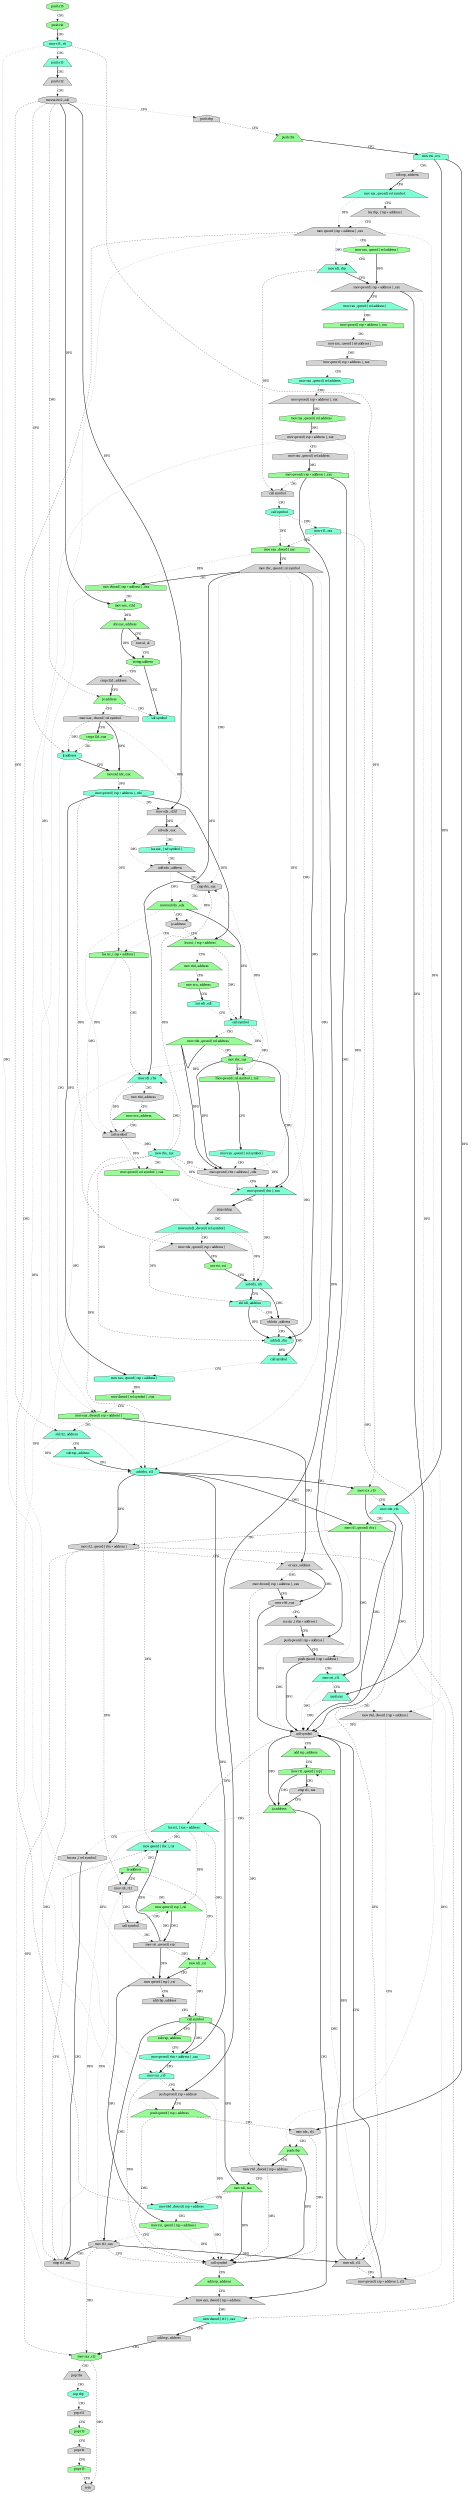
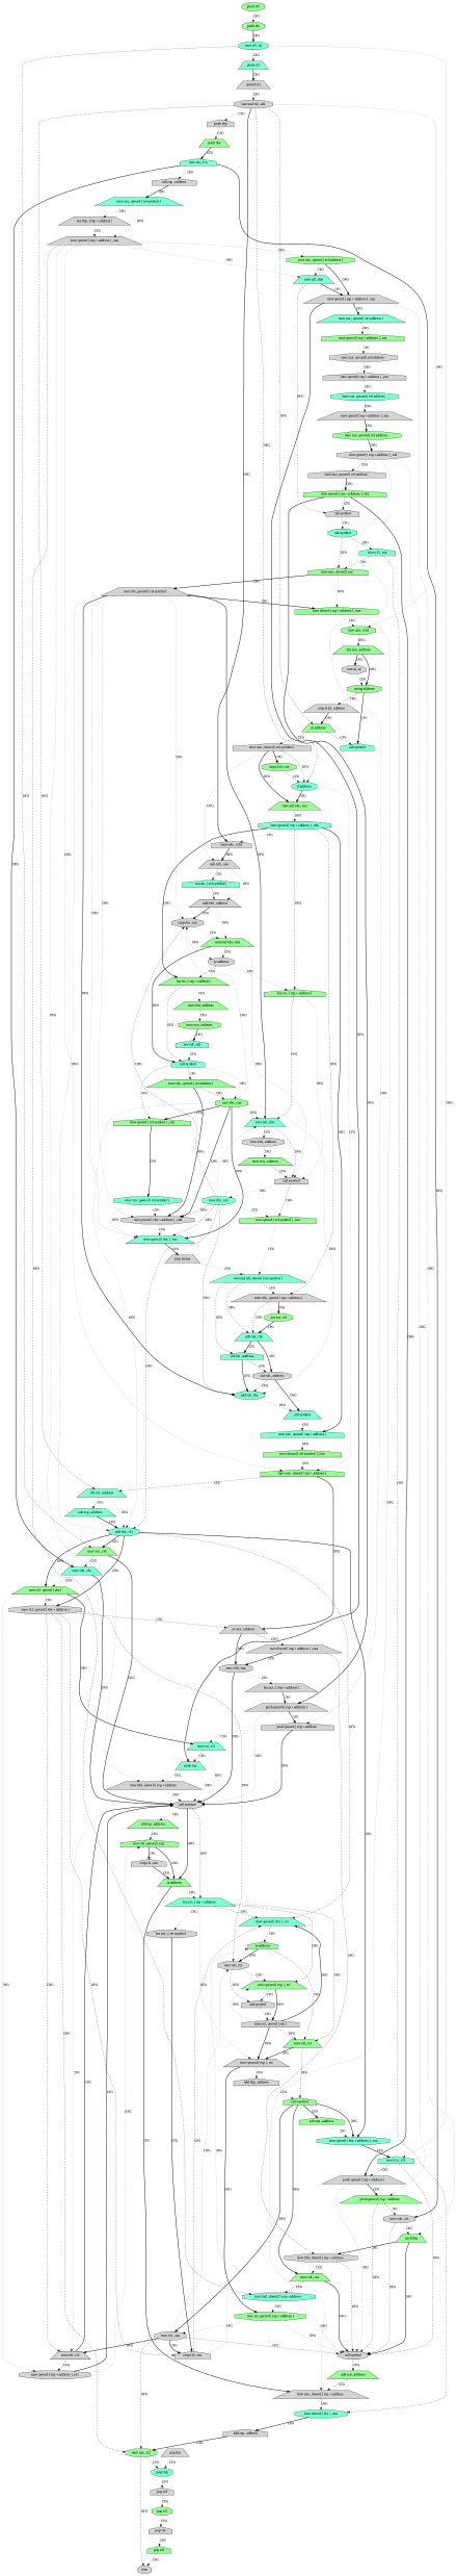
  digraph {
    fontname=Merriweather
    node [fillcolor=lightgrey fontname=Merriweather shape=trapezium style=filled]
    edge [fontname=Merriweather style=dotted]
    n1 [fillcolor=palegreen label="push r15" shape=octagon]
    n2 [fillcolor=palegreen label="push r14" shape=octagon]
    n3 [fillcolor=aquamarine label="mov r15 , r8" shape=octagon]
    n4 [fillcolor=aquamarine label="push r13"]
    n5 [fillcolor=palegreen label="mov rcx , r15"]
    n6 [fillcolor=aquamarine label="mov rcx , r15" shape=house]
-   n7 [label="push r12"]
+   n7 [label="qword r12"]
    n8 [fillcolor=aquamarine label="mov rdx , r14"]
    n9 [label="call symbol" shape=octagon]
    n10 [label="push qword [ rsp + address ]"]
    n11 [label="call symbol" shape=octagon]
    n12 [label="movsxd r12 , edi" shape=octagon]
    n13 [label="push rbp" shape=house]
    n14 [fillcolor=palegreen label="mov eax , r12d" shape=octagon]
    n15 [fillcolor=palegreen label="je address"]
    n16 [fillcolor=aquamarine label="jl address" shape=octagon]
    n17 [fillcolor=aquamarine label="shl r12 , address"]
    n18 [label="mov edx , r12d" shape=house]
    n19 [fillcolor=palegreen label="push rbx"]
    n20 [fillcolor=palegreen label="shr eax , address"]
    n21 [fillcolor=aquamarine label="call symbol" shape=house]
    n22 [label="mov eax , dword [ rel symbol ]" shape=house]
    n23 [fillcolor=palegreen label="mov eax , dword [ rsp + address ]" shape=house]
    n24 [fillcolor=palegreen label="movsxd rdx , eax"]
    n25 [fillcolor=aquamarine label="add rbx , r12" shape=octagon]
    n26 [fillcolor=aquamarine label="sub rsp , address"]
    n27 [label="sub edx , eax"]
    n28 [fillcolor=aquamarine label="mov r14 , rcx" shape=house]
    n29 [label="sub rsp , address" shape=house]
    n30 [label="mov rdx , r14" shape=octagon]
    n31 [fillcolor=aquamarine label="mov rax , qword [ rel symbol ]"]
    n32 [fillcolor=palegreen label="mov r11 , qword [ rbx ]"]
    n33 [fillcolor=palegreen label="push rbp"]
    n34 [label="lea rbp , [ rsp + address ]"]
    n35 [label="mov qword [ rsp + address ] , rax"]
    n36 [fillcolor=palegreen label="mov rax , qword [ rel address ]" shape=octagon]
    n37 [fillcolor=aquamarine label="mov rdi , rbp"]
    n38 [label="mov r8d , dword [ rsp + address ]"]
    n39 [fillcolor=aquamarine label="mov r8d , dword [ rsp + address ]" shape=octagon]
    n40 [label="mov qword [ rsp + address ] , rax"]
    n41 [label="call symbol" shape=house]
    n42 [label="or eax , address"]
    n43 [label="mov rdi , r12"]
    n44 [fillcolor=palegreen label="mov rsi , qword [ rsp + address ]" shape=octagon]
    n45 [fillcolor=aquamarine label="mov rax , qword [ rel address ]"]
    n46 [fillcolor=aquamarine label="push rax"]
    n47 [fillcolor=aquamarine label="call symbol" shape=octagon]
    n48 [fillcolor=palegreen label="mov qword [ rsp + address ] , rax" shape=house]
    n49 [label="mov r9d , dword [ rsp + address ]" shape=octagon]
    n50 [label="mov rax , qword [ rel address ]" shape=octagon]
    n51 [label="mov qword [ rsp + address ] , rax" shape=house]
    n52 [fillcolor=aquamarine label="mov rax , qword [ rel address ]" shape=octagon]
    n53 [label="mov qword [ rsp + address ] , rax"]
    n54 [fillcolor=palegreen label="mov rax , qword [ rel address ]" shape=octagon]
    n55 [label="mov qword [ rsp + address ] , rax" shape=octagon]
    n56 [label="mov rax , qword [ rel address ]" shape=house]
    n57 [label="push qword [ rsp + address ]" shape=house]
    n58 [fillcolor=palegreen label="push qword [ rsp + address ]"]
    n59 [fillcolor=palegreen label="mov qword [ rsp + address ] , rax" shape=house]
    n60 [fillcolor=aquamarine label="mov rsi , r11"]
    n61 [label="push qword [ rsp + address ]"]
    n62 [fillcolor=aquamarine label="mov r13 , rax" shape=house]
    n63 [fillcolor=palegreen label="mov eax , dword [ rax ]" shape=house]
    n64 [fillcolor=aquamarine label="mov dword [ r13 ] , eax" shape=octagon]
    n65 [label="mov rbx , qword [ rel symbol ]"]
    n66 [fillcolor=palegreen label="mov dword [ rsp + address ] , eax" shape=house]
    n67 [label="add rsp , address" shape=house]
    n68 [label="cmp rbx , rax" shape=octagon]
    n69 [label="mov qword [ rbx + address ] , rdx" shape=octagon]
    n70 [fillcolor=aquamarine label="mov qword [ rbx ] , rax"]
    n71 [fillcolor=aquamarine label="mov rdi , rbx"]
    n72 [fillcolor=aquamarine label="add rdi , rbx" shape=octagon]
    n73 [label="mov eax , dword [ rsp + address ]"]
    n74 [label="mov r12 , qword [ rbx + address ]" shape=octagon]
    n75 [fillcolor=aquamarine label="mov qword [ rbx ] , rsi"]
    n76 [fillcolor=aquamarine label="mov qword [ rbx + address ] , rax" shape=octagon]
    n77 [fillcolor=palegreen label="movsxd rdx , edx"]
    n78 [label="je address" shape=octagon]
    n79 [label="jmp string"]
    n80 [label="call symbol" shape=house]
    n81 [label="mov r8d , address" shape=octagon]
    n82 [fillcolor=aquamarine label="call symbol"]
    n83 [label="test al , al" shape=octagon]
    n84 [fillcolor=palegreen label="string address" shape=octagon]
    n85 [label="cmp r12d , address"]
    n86 [fillcolor=palegreen label="cmp r12d , eax" shape=octagon]
    n87 [fillcolor=aquamarine label="mov qword [ rsp + address ] , rdx" shape=octagon]
    n88 [fillcolor=aquamarine label="lea rax , [ rel symbol ]" shape=house]
    n89 [label="add edx , address"]
    n90 [label="mov dword [ rsp + address ] , eax"]
    n91 [label="mov r9d , eax" shape=octagon]
    n92 [fillcolor=palegreen label="lea rsi , [ rsp + address ]"]
    n93 [fillcolor=palegreen label="lea rsi , [ rsp + address ]" shape=house]
    n94 [label="mov rdx , qword [ rsp + address ]"]
    n95 [fillcolor=aquamarine label="mov rax , qword [ rsp + address ]" shape=house]
    n96 [label="mov qword [ rsp + address ] , r11" shape=octagon]
    n97 [fillcolor=palegreen label="mov rax , r12" shape=octagon]
    n98 [label="cmp r12 , rax" shape=house]
    n99 [label="mov rdi , r12" shape=octagon]
    n100 [fillcolor=palegreen label="je address" shape=house]
    n101 [fillcolor=palegreen label="add rsp , address"]
    n102 [fillcolor=palegreen label="ja address"]
    n103 [fillcolor=aquamarine label="lea rsi , [ rax + address ]"]
    n104 [fillcolor=palegreen label="mov r11 , qword [ rsp ]" shape=house]
    n105 [label="pop rbx"]
    n106 [label=retn shape=octagon]
    n107 [fillcolor=palegreen label="mov qword [ rsp ] , rsi"]
    n108 [label="call symbol" shape=house]
    n109 [label="lea rax , [ rbp + address ]"]
    n110 [fillcolor=palegreen label="mov rdi , rax"]
    n111 [label="cmp r11 , rax" shape=house]
    n112 [label="lea rax , [ rel symbol ]" shape=octagon]
    n113 [fillcolor=palegreen label="mov rdi , rsi"]
    n114 [label="mov qword [ rsp ] , rsi"]
    n115 [fillcolor=palegreen label="call symbol" shape=house]
    n116 [label="add rbp , address" shape=house]
    n117 [label="mov rsi , qword [ rsp ]" shape=house]
    n118 [fillcolor=aquamarine label="call symbol" shape=house]
    n119 [fillcolor=palegreen label="mov r8d , address"]
    n120 [fillcolor=aquamarine label="sub rdx , rdi"]
    n121 [fillcolor=palegreen label="xor esi , esi" shape=octagon]
    n122 [fillcolor=palegreen label="mov dword [ rel symbol ] , eax" shape=house]
    n123 [fillcolor=palegreen label="mov rdx , qword [ rel address ]"]
    n124 [fillcolor=palegreen label="mov rbx , rax" shape=octagon]
    n125 [fillcolor=palegreen label="mov qword [ rel symbol ] , rax" shape=house]
    n126 [fillcolor=aquamarine label="mov rbx , rax" shape=octagon]
    n127 [fillcolor=palegreen label="mov qword [ rel symbol ] , rax" shape=house]
    n128 [fillcolor=palegreen label="mov ecx , address" shape=octagon]
    n129 [fillcolor=aquamarine label="pop rbp" shape=octagon]
    n130 [label="pop r12" shape=house]
    n131 [fillcolor=palegreen label="pop r13" shape=octagon]
    n132 [label="pop r14" shape=house]
    n133 [fillcolor=palegreen label="pop r15" shape=house]
    n134 [fillcolor=palegreen label="sub rsp , address" shape=house]
    n135 [label="mov r12 , rax" shape=octagon]
    n136 [fillcolor=aquamarine label="xor edi , edi" shape=house]
    n137 [fillcolor=aquamarine label="mov rax , qword [ rel symbol ]" shape=octagon]
    n138 [fillcolor=aquamarine label="movsxd rdi , dword [ rel symbol ]"]
    n139 [fillcolor=aquamarine label="shl rdi , address" shape=house]
    n140 [label="shl rdx , address" shape=octagon]
    n141 [fillcolor=palegreen label="mov ecx , address"]
    n142 [fillcolor=palegreen label="add rsp , address"]
    n1 -> n2 [label=CFG]
    n2 -> n3 [label=CFG style=bold]
    n3 -> n4 [label=CFG style=dashed]
    n3 -> n5 [label=DFG style=dashed]
    n3 -> n6 [label=DFG]
    n4 -> n7 [label=CFG style=bold]
    n5 -> n8 [label=CFG style=dashed]
    n5 -> n9 [label=DFG style=bold]
    n6 -> n10 [label=CFG style=dashed]
    n6 -> n11 [label=DFG style=dashed]
    n7 -> n12 [label=CFG style=dashed]
    n8 -> n9 [label=DFG style=bold]
    n8 -> n32 [label=CFG]
    n9 -> n101 [label=CFG]
    n9 -> n102 [label=DFG style=bold]
    n9 -> n103 [label=DFG style=dashed]
    n10 -> n11 [label=DFG]
    n10 -> n58 [label=CFG style=bold]
    n11 -> n142 [label=CFG style=dashed]
    n12 -> n13 [label=CFG]
-   n12 -> n14 [label=DFG style=bold]
+   n12 -> n14 [label=DFG]
    n12 -> n15 [label=DFG style=dashed]
    n12 -> n16 [label=DFG style=dashed]
    n12 -> n17 [label=DFG style=dashed]
    n12 -> n18 [label=DFG style=bold]
    n13 -> n19 [label=CFG style=dashed]
    n14 -> n20 [label=DFG style=dashed]
    n15 -> n21 [label=CFG style=dashed]
    n15 -> n22 [label=CFG style=dashed]
    n16 -> n23 [label=CFG]
    n16 -> n24 [label=CFG style=bold]
    n17 -> n25 [label=DFG]
    n17 -> n26 [label=CFG]
    n18 -> n27 [label=DFG style=bold]
    n19 -> n28 [label=CFG style=bold]
    n20 -> n83 [label=CFG style=bold]
    n20 -> n84 [label=DFG style=bold]
    n22 -> n16 [label=DFG style=dashed]
    n22 -> n24 [label=DFG style=bold]
    n22 -> n27 [label=DFG]
    n22 -> n86 [label=CFG style=bold]
    n23 -> n17 [label=CFG style=dashed]
    n23 -> n42 [label=DFG style=bold]
    n24 -> n87 [label=DFG style=dashed]
    n25 -> n5 [label=CFG style=bold]
    n25 -> n32 [label=DFG style=bold]
    n25 -> n74 [label=DFG style=bold]
    n25 -> n75 [label=DFG style=dashed]
    n25 -> n76 [label=DFG style=bold]
    n26 -> n25 [label=CFG style=bold]
    n27 -> n88 [label=CFG style=dashed]
    n27 -> n89 [label=DFG]
    n28 -> n8 [label=DFG style=bold]
    n28 -> n29 [label=CFG]
    n28 -> n30 [label=DFG style=bold]
    n29 -> n31 [label=CFG style=bold]
    n30 -> n11 [label=DFG style=dashed]
    n30 -> n33 [label=CFG]
    n31 -> n34 [label=CFG]
    n31 -> n35 [label=DFG]
    n32 -> n60 [label=DFG style=bold]
    n32 -> n74 [label=CFG style=dashed]
    n32 -> n96 [label=DFG]
    n33 -> n11 [label=DFG style=bold]
    n33 -> n49 [label=CFG style=bold]
    n34 -> n35 [label=CFG]
    n35 -> n23 [label=DFG]
    n35 -> n36 [label=CFG]
    n35 -> n37 [label=DFG]
    n35 -> n38 [label=DFG]
    n35 -> n39 [label=DFG style=dashed]
    n36 -> n37 [label=CFG]
    n36 -> n40 [label=DFG style=bold]
    n37 -> n40 [label=CFG style=bold]
    n37 -> n41 [label=DFG style=dashed]
    n38 -> n9 [label=DFG]
    n38 -> n43 [label=CFG]
    n39 -> n11 [label=DFG]
    n39 -> n44 [label=CFG]
    n40 -> n33 [label=DFG]
    n40 -> n45 [label=CFG style=bold]
    n40 -> n46 [label=DFG style=bold]
    n41 -> n47 [label=CFG style=dashed]
    n42 -> n90 [label=DFG style=dashed]
    n42 -> n91 [label=DFG style=bold]
    n43 -> n9 [label=DFG style=bold]
    n43 -> n96 [label=CFG style=dashed]
    n44 -> n11 [label=DFG]
    n44 -> n135 [label=CFG]
    n45 -> n48 [label=DFG style=dashed]
    n46 -> n9 [label=DFG]
    n46 -> n38 [label=CFG]
    n47 -> n62 [label=DFG style=dashed]
    n47 -> n63 [label=DFG style=dashed]
    n48 -> n50 [label=CFG]
    n49 -> n11 [label=DFG style=dashed]
    n49 -> n110 [label=CFG]
    n50 -> n51 [label=DFG]
    n51 -> n52 [label=CFG]
    n52 -> n53 [label=DFG style=dashed]
    n53 -> n54 [label=CFG style=bold]
    n54 -> n55 [label=DFG style=bold]
    n55 -> n56 [label=CFG]
    n55 -> n57 [label=DFG]
    n55 -> n58 [label=DFG]
    n56 -> n59 [label=DFG style=bold]
    n57 -> n9 [label=DFG style=bold]
    n57 -> n60 [label=CFG]
    n58 -> n11 [label=DFG style=dashed]
    n58 -> n30 [label=CFG style=dashed]
    n59 -> n10 [label=DFG style=bold]
    n59 -> n41 [label=CFG style=dashed]
    n59 -> n61 [label=DFG style=bold]
    n60 -> n9 [label=DFG]
    n60 -> n46 [label=CFG style=dashed]
    n61 -> n9 [label=DFG]
    n61 -> n57 [label=CFG style=bold]
    n62 -> n63 [label=CFG style=dashed]
    n62 -> n64 [label=DFG style=dashed]
    n63 -> n65 [label=CFG style=bold]
    n63 -> n66 [label=DFG]
    n64 -> n67 [label=CFG style=bold]
    n65 -> n25 [label=DFG]
    n65 -> n66 [label=CFG style=bold]
    n65 -> n68 [label=DFG]
    n65 -> n69 [label=DFG]
    n65 -> n70 [label=DFG]
    n65 -> n71 [label=DFG style=bold]
    n65 -> n72 [label=DFG style=bold]
    n66 -> n14 [label=CFG]
    n66 -> n73 [label=DFG]
    n67 -> n97 [label=CFG style=bold]
    n68 -> n77 [label=CFG]
    n68 -> n78 [label=DFG]
    n69 -> n70 [label=CFG]
    n70 -> n79 [label=CFG style=bold]
    n71 -> n80 [label=DFG style=dashed]
    n71 -> n81 [label=CFG style=dashed]
    n72 -> n82 [label=DFG]
    n73 -> n64 [label=DFG style=dashed]
    n74 -> n42 [label=CFG style=dashed]
    n74 -> n43 [label=DFG style=dashed]
    n74 -> n97 [label=DFG style=dashed]
    n74 -> n98 [label=DFG style=dashed]
    n74 -> n99 [label=DFG style=dashed]
    n75 -> n100 [label=CFG style=dashed]
    n76 -> n6 [label=CFG style=bold]
    n77 -> n78 [label=CFG style=dashed]
    n77 -> n80 [label=DFG]
    n77 -> n118 [label=DFG style=bold]
    n78 -> n92 [label=CFG style=dashed]
    n78 -> n93 [label=CFG]
    n79 -> n138 [label=CFG]
    n80 -> n126 [label=DFG]
    n80 -> n127 [label=DFG style=dashed]
    n81 -> n141 [label=CFG style=dashed]
    n82 -> n95 [label=CFG]
    n83 -> n84 [label=CFG]
    n84 -> n21 [label=CFG style=bold]
    n84 -> n85 [label=CFG style=dashed]
    n85 -> n15 [label=CFG style=bold]
    n86 -> n16 [label=CFG style=dashed]
    n87 -> n18 [label=CFG]
    n87 -> n92 [label=DFG style=bold]
    n87 -> n93 [label=DFG style=dashed]
    n87 -> n94 [label=DFG style=dashed]
    n87 -> n95 [label=DFG style=bold]
    n88 -> n89 [label=CFG style=dashed]
    n89 -> n68 [label=CFG style=bold]
    n89 -> n77 [label=DFG]
    n90 -> n49 [label=DFG style=dashed]
    n90 -> n91 [label=CFG style=bold]
    n91 -> n9 [label=DFG style=bold]
    n91 -> n109 [label=CFG]
    n92 -> n118 [label=DFG style=dashed]
    n92 -> n119 [label=CFG]
    n93 -> n71 [label=CFG style=dashed]
    n93 -> n80 [label=DFG]
-   n70 -> n120 [label=DFG style=dashed]
+   n94 -> n120 [label=DFG style=dashed]
    n94 -> n121 [label=CFG style=bold]
    n95 -> n122 [label=DFG]
    n96 -> n9 [label=CFG style=bold]
    n96 -> n104 [label=DFG]
-   n97 -> n105 [label=CFG style=dashed]
+   n97 -> n129 [label=CFG style=dashed]
    n97 -> n106 [label=DFG style=dashed]
    n98 -> n75 [label=CFG style=dashed]
    n98 -> n100 [label=DFG]
    n99 -> n107 [label=CFG]
    n99 -> n108 [label=DFG style=dashed]
    n100 -> n99 [label=CFG style=bold]
    n100 -> n113 [label=CFG style=dashed]
    n101 -> n104 [label=CFG style=dashed]
    n102 -> n73 [label=CFG style=bold]
    n102 -> n103 [label=CFG]
    n103 -> n75 [label=DFG style=dashed]
    n103 -> n107 [label=DFG style=dashed]
    n103 -> n112 [label=CFG]
    n103 -> n113 [label=DFG style=dashed]
    n103 -> n114 [label=DFG]
    n104 -> n102 [label=DFG style=bold]
    n104 -> n111 [label=CFG style=bold]
    n105 -> n129 [label=CFG]
    n107 -> n108 [label=CFG style=dashed]
    n107 -> n117 [label=DFG style=bold]
    n108 -> n117 [label=CFG]
    n109 -> n61 [label=CFG style=bold]
    n110 -> n11 [label=DFG style=bold]
    n110 -> n39 [label=CFG style=dashed]
    n111 -> n102 [label=CFG style=bold]
    n112 -> n98 [label=CFG style=bold]
    n113 -> n114 [label=CFG style=bold]
    n113 -> n115 [label=DFG style=dashed]
    n114 -> n44 [label=DFG style=bold]
    n114 -> n116 [label=CFG style=dashed]
    n115 -> n76 [label=DFG style=bold]
    n115 -> n110 [label=DFG style=bold]
    n115 -> n134 [label=CFG style=bold]
    n115 -> n135 [label=DFG style=bold]
    n116 -> n115 [label=CFG]
    n117 -> n75 [label=DFG style=bold]
    n117 -> n107 [label=DFG]
    n117 -> n113 [label=DFG style=dashed]
    n117 -> n114 [label=DFG style=bold]
    n118 -> n123 [label=CFG style=dashed]
    n118 -> n124 [label=DFG]
    n118 -> n125 [label=DFG style=dashed]
    n119 -> n128 [label=CFG style=dashed]
    n120 -> n139 [label=CFG style=bold]
    n120 -> n140 [label=DFG style=bold]
    n121 -> n120 [label=CFG style=bold]
    n122 -> n23 [label=CFG]
    n123 -> n69 [label=DFG style=bold]
    n123 -> n124 [label=CFG style=dashed]
    n124 -> n25 [label=DFG]
    n124 -> n68 [label=DFG]
    n124 -> n69 [label=DFG style=bold]
    n124 -> n70 [label=DFG style=bold]
    n124 -> n71 [label=DFG]
    n124 -> n72 [label=DFG]
    n124 -> n125 [label=CFG style=bold]
    n125 -> n137 [label=CFG style=bold]
    n126 -> n25 [label=DFG style=dashed]
    n126 -> n68 [label=DFG style=dashed]
    n126 -> n69 [label=DFG style=dashed]
    n126 -> n70 [label=DFG style=dashed]
    n126 -> n71 [label=DFG]
    n126 -> n72 [label=DFG style=dashed]
    n126 -> n127 [label=CFG]
    n127 -> n138 [label=CFG]
    n128 -> n136 [label=CFG style=bold]
    n129 -> n130 [label=CFG]
    n130 -> n131 [label=CFG]
    n131 -> n132 [label=CFG]
    n132 -> n133 [label=CFG]
    n133 -> n106 [label=CFG style=dashed]
    n134 -> n76 [label=CFG]
    n135 -> n11 [label=CFG style=dashed]
    n135 -> n43 [label=DFG style=bold]
    n135 -> n97 [label=DFG style=dashed]
    n135 -> n98 [label=CFG style=bold]
    n135 -> n99 [label=DFG]
    n136 -> n118 [label=CFG]
    n137 -> n69 [label=CFG]
    n137 -> n70 [label=DFG]
    n138 -> n94 [label=CFG style=dashed]
    n138 -> n120 [label=DFG style=dashed]
    n138 -> n139 [label=DFG style=dashed]
    n139 -> n72 [label=DFG style=bold]
    n139 -> n140 [label=CFG style=dashed]
    n140 -> n72 [label=CFG style=dashed]
    n140 -> n82 [label=DFG style=bold]
    n141 -> n80 [label=CFG style=dashed]
    n142 -> n73 [label=CFG style=dashed]
  }
